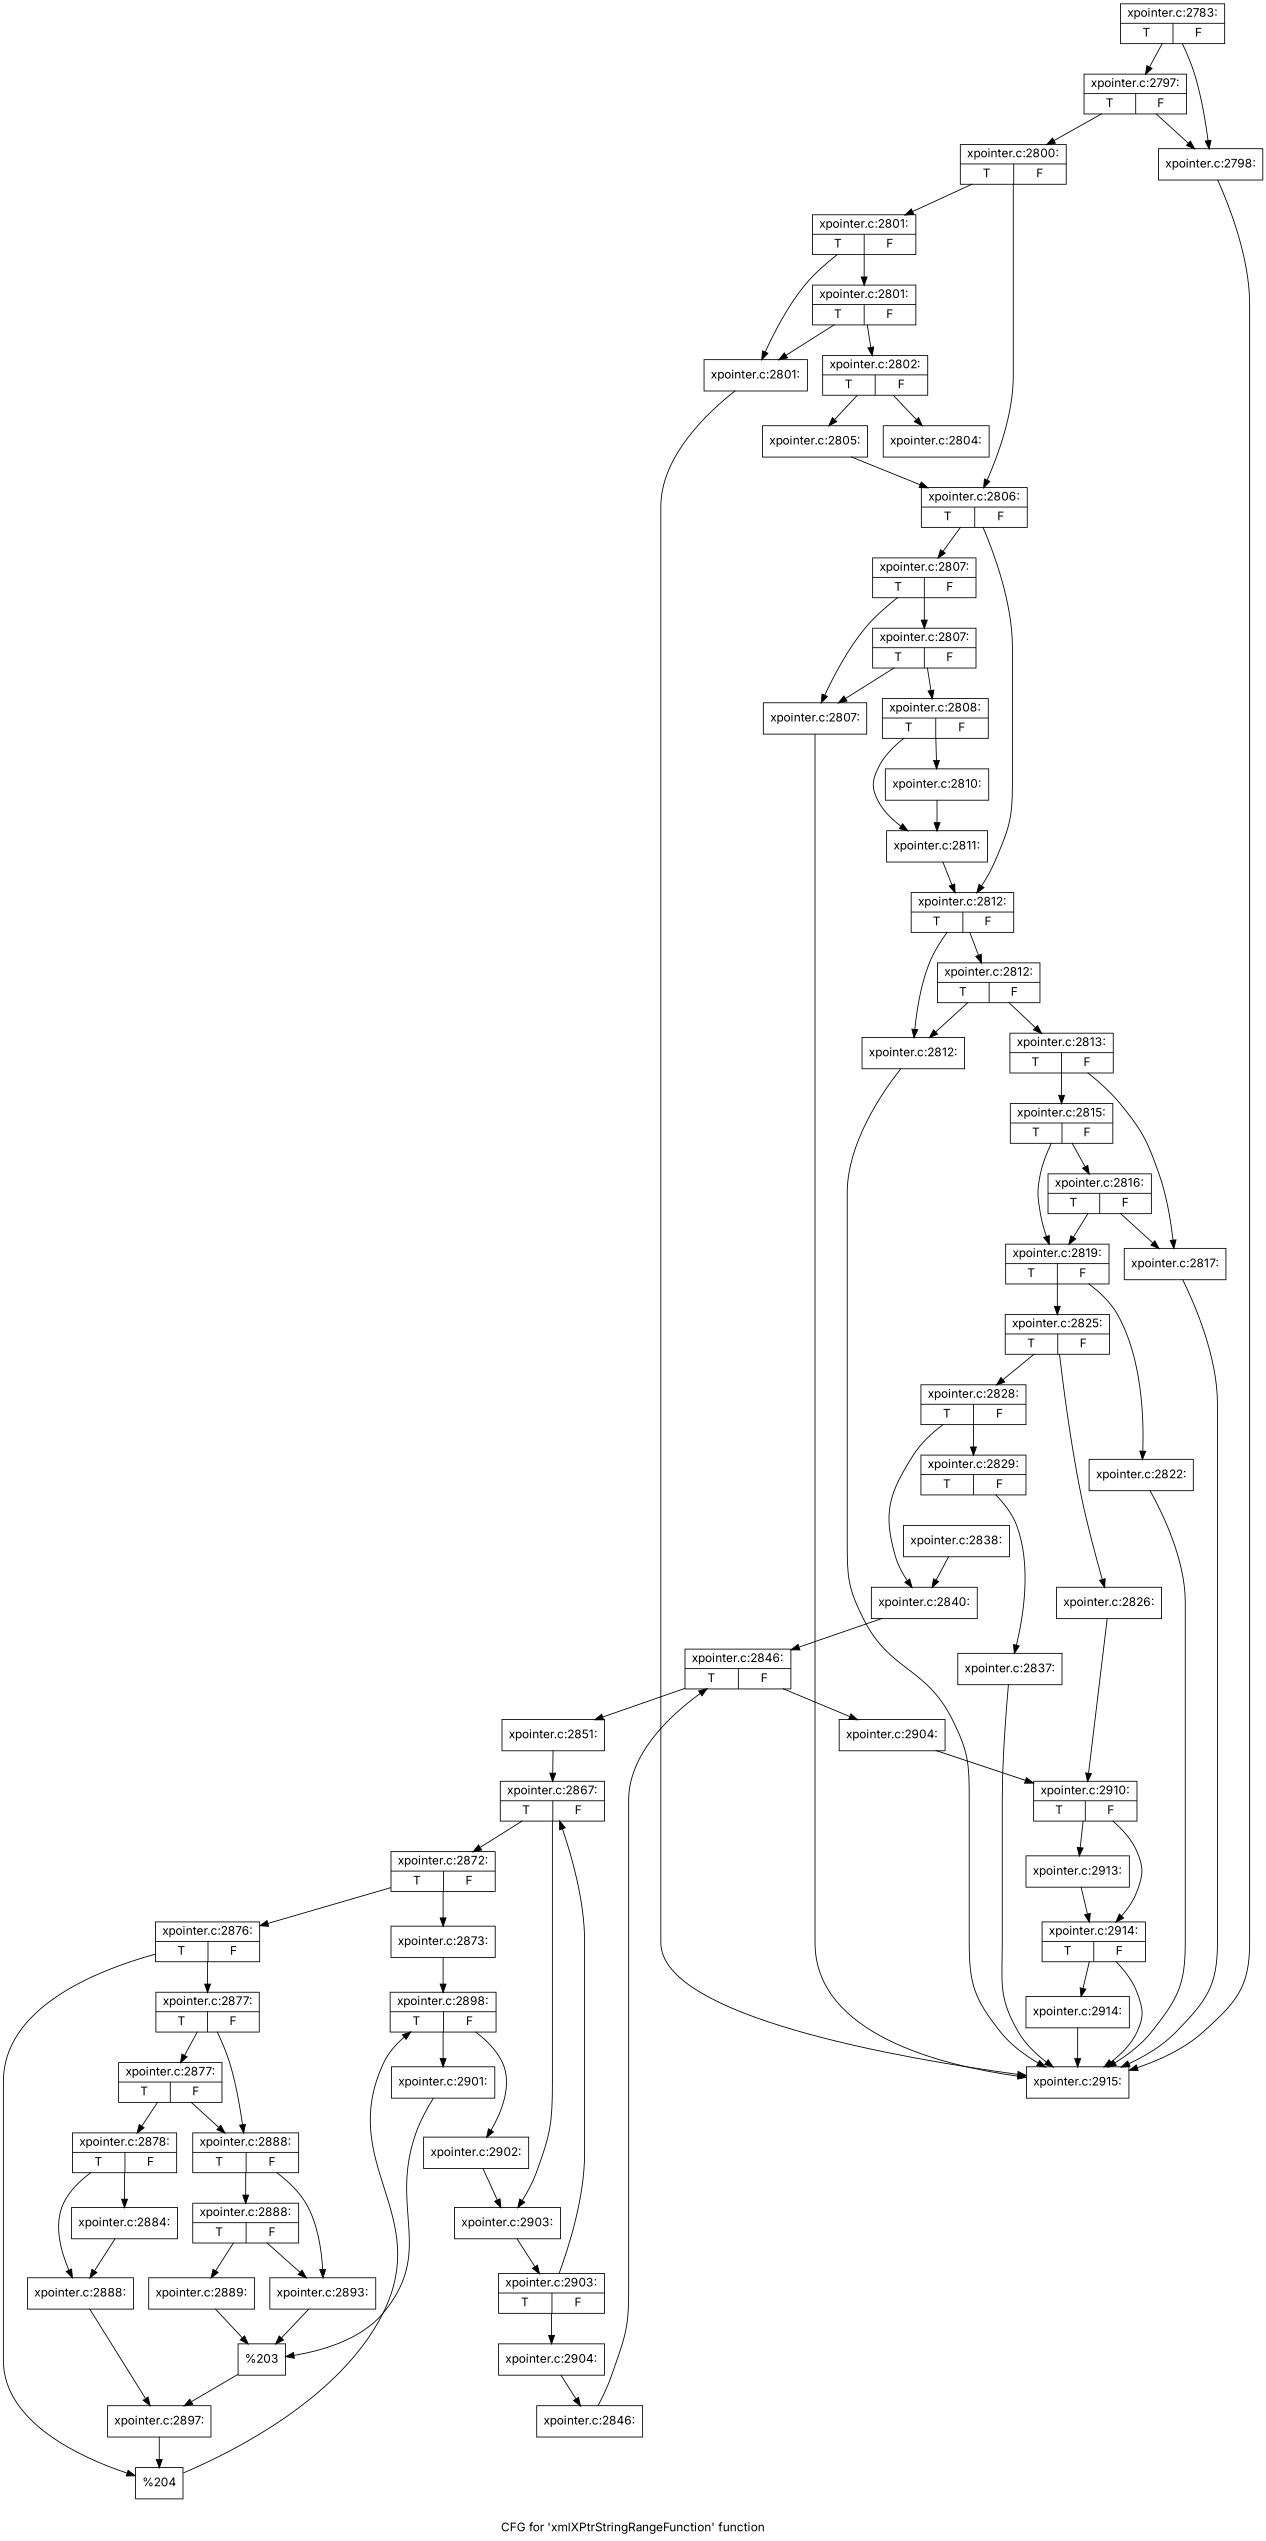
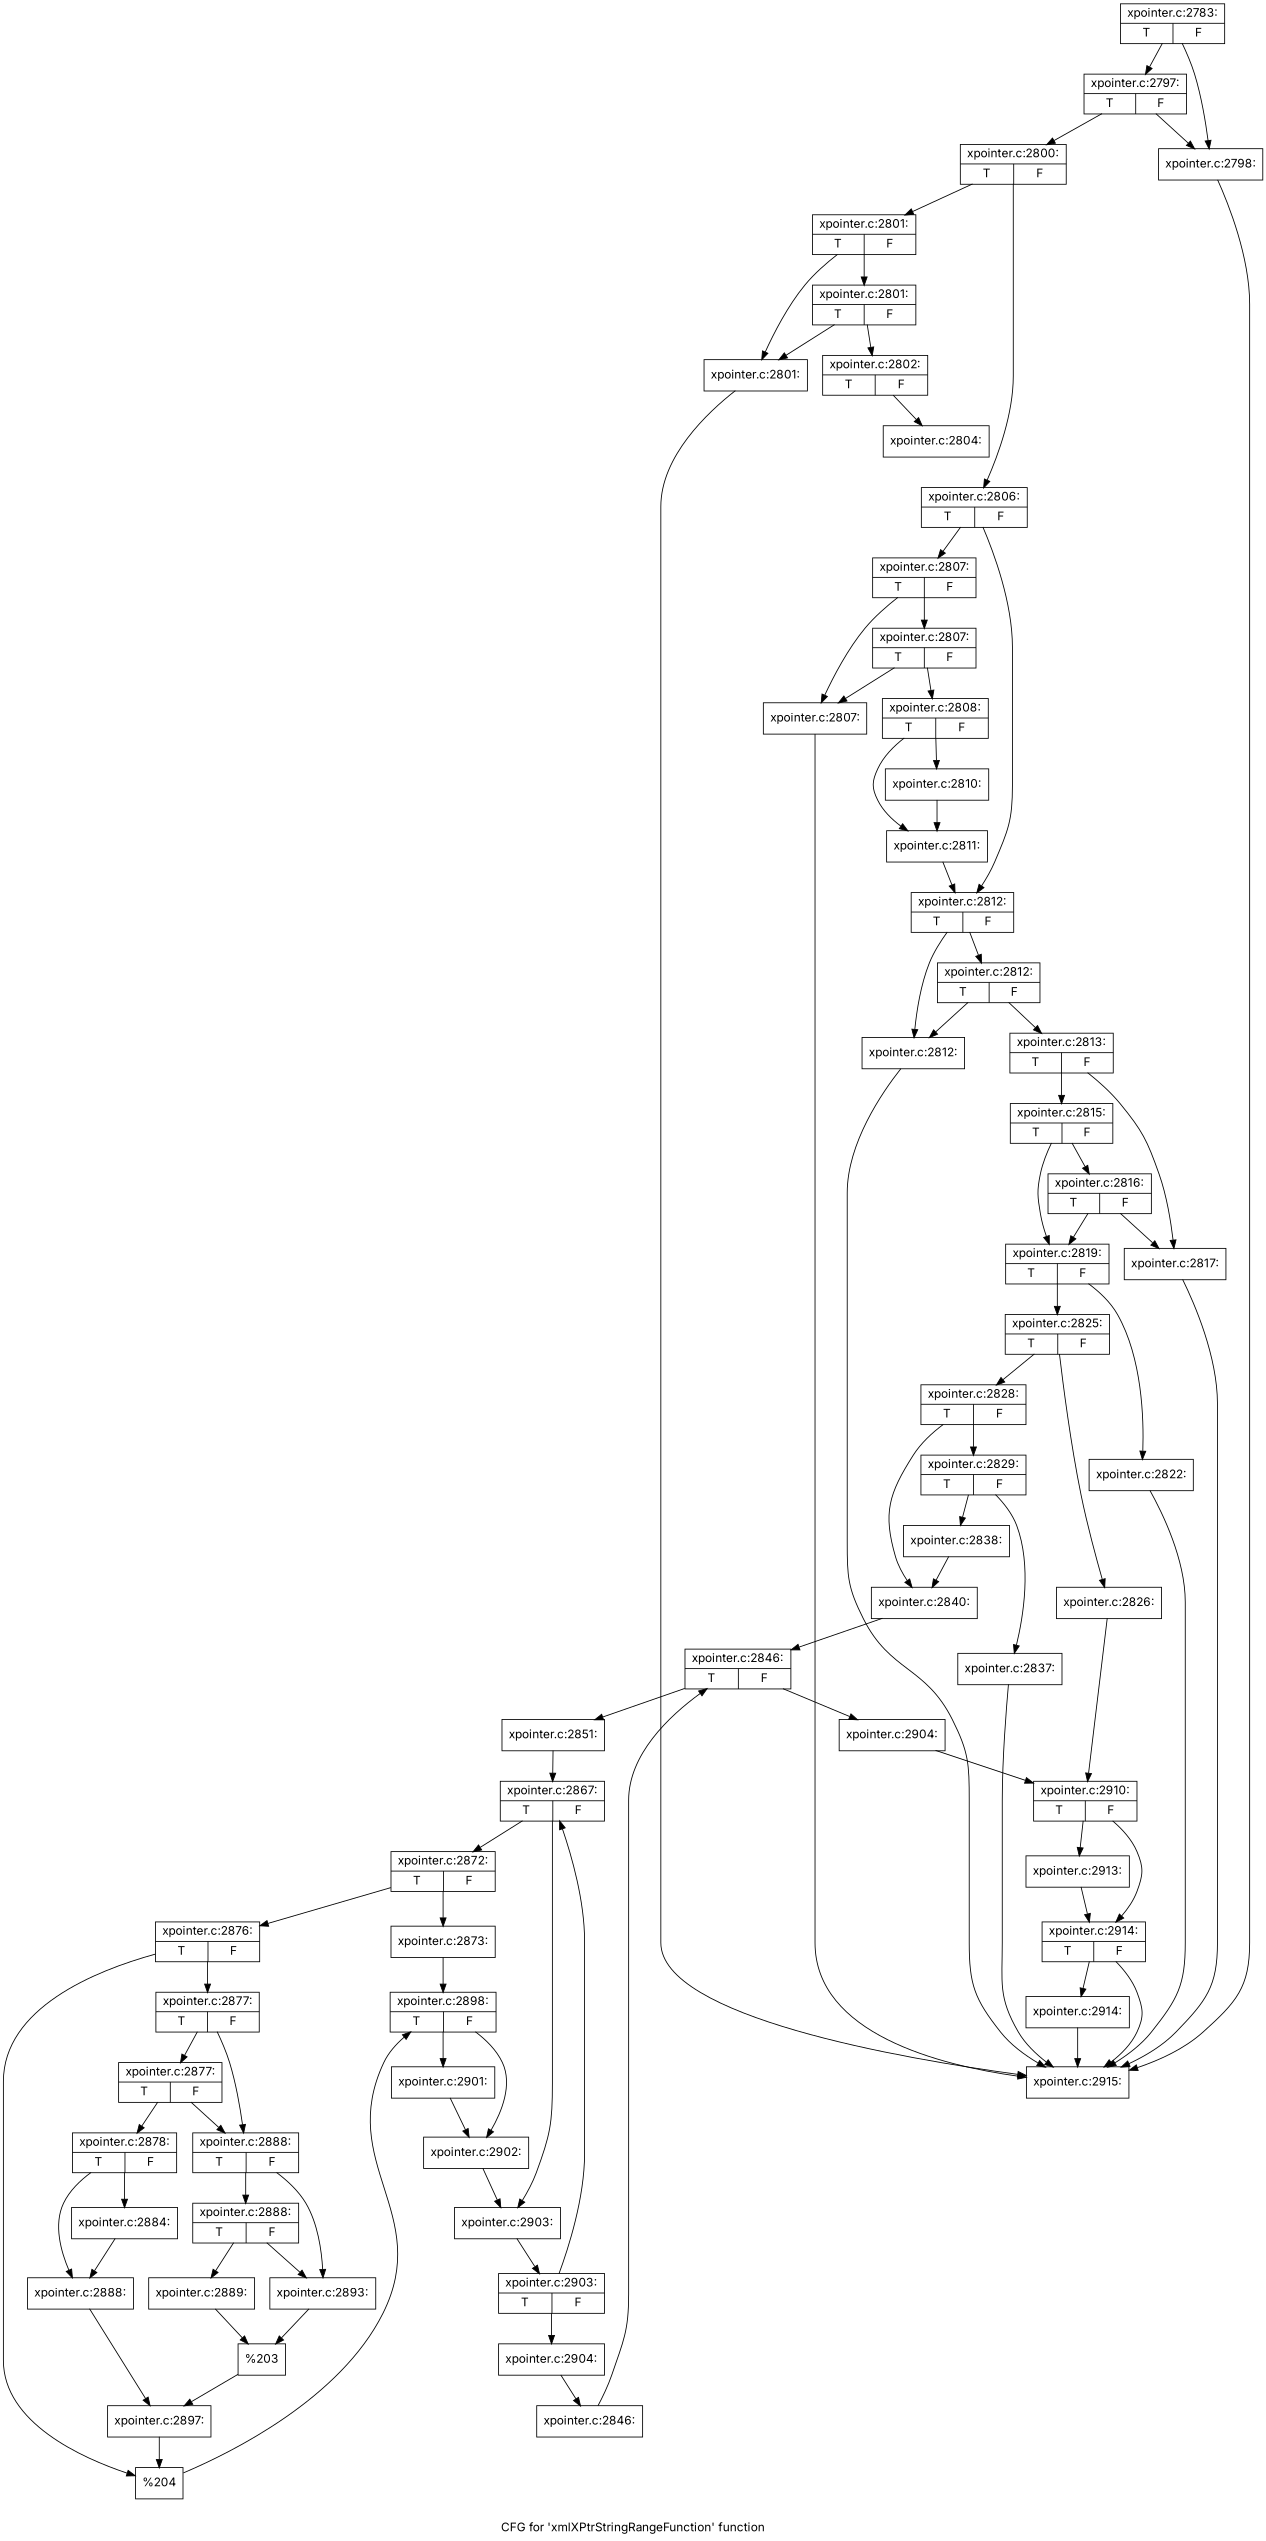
  digraph {
    fontname=Inter
    label="CFG for 'xmlXPtrStringRangeFunction' function"
    node [fontname=Inter shape=record]
    edge [fontname=Inter]
    n1 [label="{xpointer.c:2783:|{<s0>T|<s1>F}}"]
    n2 [label="{xpointer.c:2798:}"]
    n3 [label="{xpointer.c:2797:|{<s0>T|<s1>F}}"]
    n4 [label="{xpointer.c:2915:}"]
    n5 [label="{xpointer.c:2800:|{<s0>T|<s1>F}}"]
    n6 [label="{xpointer.c:2801:|{<s0>T|<s1>F}}"]
    n7 [label="{xpointer.c:2806:|{<s0>T|<s1>F}}"]
    n8 [label="{xpointer.c:2801:}"]
    n9 [label="{xpointer.c:2801:|{<s0>T|<s1>F}}"]
    n10 [label="{xpointer.c:2807:|{<s0>T|<s1>F}}"]
    n11 [label="{xpointer.c:2812:|{<s0>T|<s1>F}}"]
    n12 [label="{xpointer.c:2802:|{<s0>T|<s1>F}}"]
    n13 [label="{xpointer.c:2807:}"]
    n14 [label="{xpointer.c:2807:|{<s0>T|<s1>F}}"]
    n15 [label="{xpointer.c:2812:}"]
    n16 [label="{xpointer.c:2812:|{<s0>T|<s1>F}}"]
    n17 [label="{xpointer.c:2804:}"]
-   n18 [label="{xpointer.c:2805:}"]
    n19 [label="{xpointer.c:2808:|{<s0>T|<s1>F}}"]
    n20 [label="{xpointer.c:2813:|{<s0>T|<s1>F}}"]
    n21 [label="{xpointer.c:2810:}"]
    n22 [label="{xpointer.c:2811:}"]
    n23 [label="{xpointer.c:2817:}"]
    n24 [label="{xpointer.c:2815:|{<s0>T|<s1>F}}"]
    n25 [label="{xpointer.c:2816:|{<s0>T|<s1>F}}"]
    n26 [label="{xpointer.c:2819:|{<s0>T|<s1>F}}"]
    n27 [label="{xpointer.c:2822:}"]
    n28 [label="{xpointer.c:2825:|{<s0>T|<s1>F}}"]
    n29 [label="{xpointer.c:2826:}"]
    n30 [label="{xpointer.c:2828:|{<s0>T|<s1>F}}"]
    n31 [label="{xpointer.c:2910:|{<s0>T|<s1>F}}"]
    n32 [label="{xpointer.c:2829:|{<s0>T|<s1>F}}"]
    n33 [label="{xpointer.c:2840:}"]
    n34 [label="{xpointer.c:2913:}"]
    n35 [label="{xpointer.c:2914:|{<s0>T|<s1>F}}"]
    n36 [label="{xpointer.c:2837:}"]
    n37 [label="{xpointer.c:2838:}"]
    n38 [label="{xpointer.c:2846:|{<s0>T|<s1>F}}"]
    n39 [label="{xpointer.c:2914:}"]
    n40 [label="{xpointer.c:2851:}"]
    n41 [label="{xpointer.c:2904:}"]
    n42 [label="{xpointer.c:2867:|{<s0>T|<s1>F}}"]
    n43 [label="{xpointer.c:2872:|{<s0>T|<s1>F}}"]
    n44 [label="{xpointer.c:2903:}"]
    n45 [label="{xpointer.c:2873:}"]
    n46 [label="{xpointer.c:2876:|{<s0>T|<s1>F}}"]
    n47 [label="{xpointer.c:2903:|{<s0>T|<s1>F}}"]
    n48 [label="{xpointer.c:2898:|{<s0>T|<s1>F}}"]
    n49 [label="{xpointer.c:2877:|{<s0>T|<s1>F}}"]
    n50 [label="{%204}"]
    n51 [label="{xpointer.c:2904:}"]
    n52 [label="{xpointer.c:2901:}"]
    n53 [label="{xpointer.c:2902:}"]
    n54 [label="{xpointer.c:2877:|{<s0>T|<s1>F}}"]
    n55 [label="{xpointer.c:2888:|{<s0>T|<s1>F}}"]
    n56 [label="{xpointer.c:2878:|{<s0>T|<s1>F}}"]
    n57 [label="{xpointer.c:2888:|{<s0>T|<s1>F}}"]
    n58 [label="{xpointer.c:2893:}"]
    n59 [label="{xpointer.c:2884:}"]
    n60 [label="{xpointer.c:2888:}"]
    n61 [label="{xpointer.c:2889:}"]
    n62 [label="{%203}"]
    n63 [label="{xpointer.c:2897:}"]
    n64 [label="{xpointer.c:2846:}"]
    n1 -> n2
    n1 -> n3
    n2 -> n4
    n3 -> n2
    n3 -> n5
    n5 -> n6
    n5 -> n7
    n6 -> n8
    n6 -> n9
    n7 -> n10
    n7 -> n11
    n8 -> n4
    n9 -> n8
    n9 -> n12
    n10 -> n13
    n10 -> n14
    n11 -> n15
    n11 -> n16
    n12 -> n17
-   n12 -> n18
    n13 -> n4
    n14 -> n13
    n14 -> n19
    n15 -> n4
    n16 -> n15
    n16 -> n20
-   n18 -> n7
    n19 -> n21
    n19 -> n22
    n20 -> n23
    n20 -> n24
    n21 -> n22
    n22 -> n11
    n23 -> n4
    n24 -> n25
    n24 -> n26
    n25 -> n23
    n25 -> n26
    n26 -> n27
    n26 -> n28
    n27 -> n4
    n28 -> n29
    n28 -> n30
    n29 -> n31
    n30 -> n32
    n30 -> n33
    n31 -> n34
    n31 -> n35
    n32 -> n36
+   n32 -> n37
    n33 -> n38
    n34 -> n35
    n35 -> n4
    n35 -> n39
    n36 -> n4
    n37 -> n33
    n38 -> n40
    n38 -> n41
    n39 -> n4
    n40 -> n42
    n41 -> n31
    n42 -> n43
    n42 -> n44
    n43 -> n45
    n43 -> n46
    n44 -> n47
    n45 -> n48
    n46 -> n49
    n46 -> n50
    n47 -> n42
    n47 -> n51
    n48 -> n52
    n48 -> n53
    n49 -> n54
    n49 -> n55
    n50 -> n48
    n51 -> n64
-   n52 -> n62
+   n52 -> n53
    n53 -> n44
    n54 -> n55
    n54 -> n56
    n55 -> n57
    n55 -> n58
    n56 -> n59
    n56 -> n60
    n57 -> n58
    n57 -> n61
    n58 -> n62
    n59 -> n60
    n60 -> n63
    n61 -> n62
    n62 -> n63
    n63 -> n50
    n64 -> n38
  }
